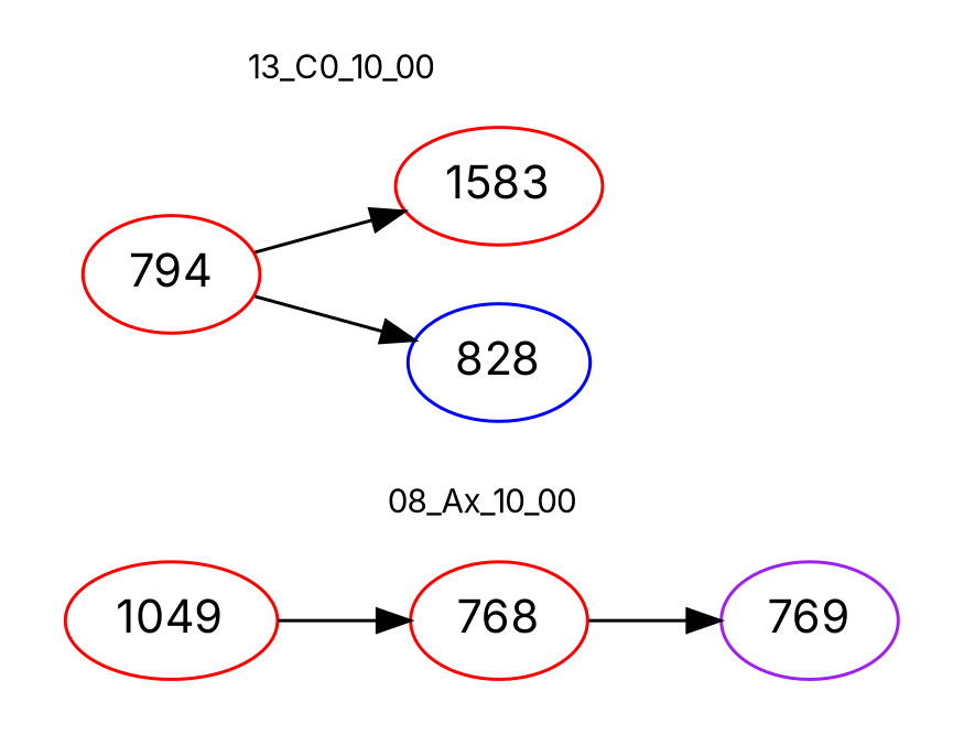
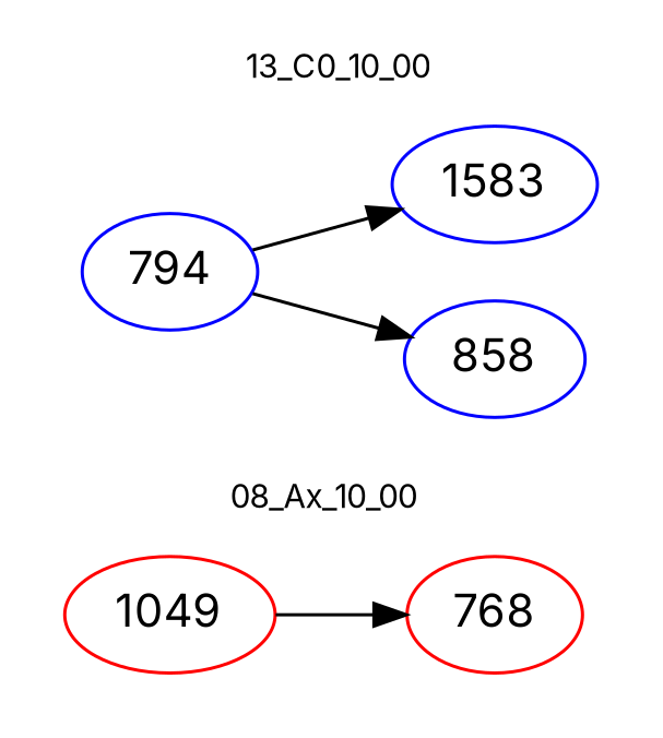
  digraph {
    fontname=Inter
    rankdir=LR
    node [color=red fontname=Inter]
    edge [color=black fontname=Inter]
    n1 [label=768]
-   n2 [color=purple label=769]
    n3 [label=1049]
-   n4 [label=794]
-   n5 [color=blue label=828]
-   n6 [label=1583]
+   n4 [color=blue label=794]
+   n5 [color=blue label=858]
+   n6 [color=blue label=1583]
    subgraph cluster_1 {
      color=white
      fontsize=10
      label="08_Ax_10_00"
      n1
-     n2
      n3
    }
    subgraph cluster_2 {
      color=white
      fontsize=10
      label="13_C0_10_00"
      n4
      n5
      n6
    }
-   n1 -> n2
    n3 -> n1
    n4 -> n5
    n4 -> n6
  }
